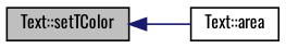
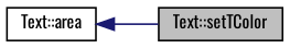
  digraph {
    rankdir=LR
    fontname=Oswald
    node [color=black fontname=Oswald fontsize=10 shape=record style=filled]
    n1 [fillcolor=grey75 fontcolor=black height=0.2 label="Text::setTColor" width=0.4]
    n2 [fillcolor=white height=0.2 label="Text::area" width=0.4]
-   n1 -> n2 [color=midnightblue dir=back fontname=Oswald fontsize=10 labelfontname=Helvetica labelfontsize=10 style=solid]
+   n2 -> n1 [color=midnightblue dir=back fontname=Oswald fontsize=10 labelfontname=Helvetica labelfontsize=10 style=solid]
  }
